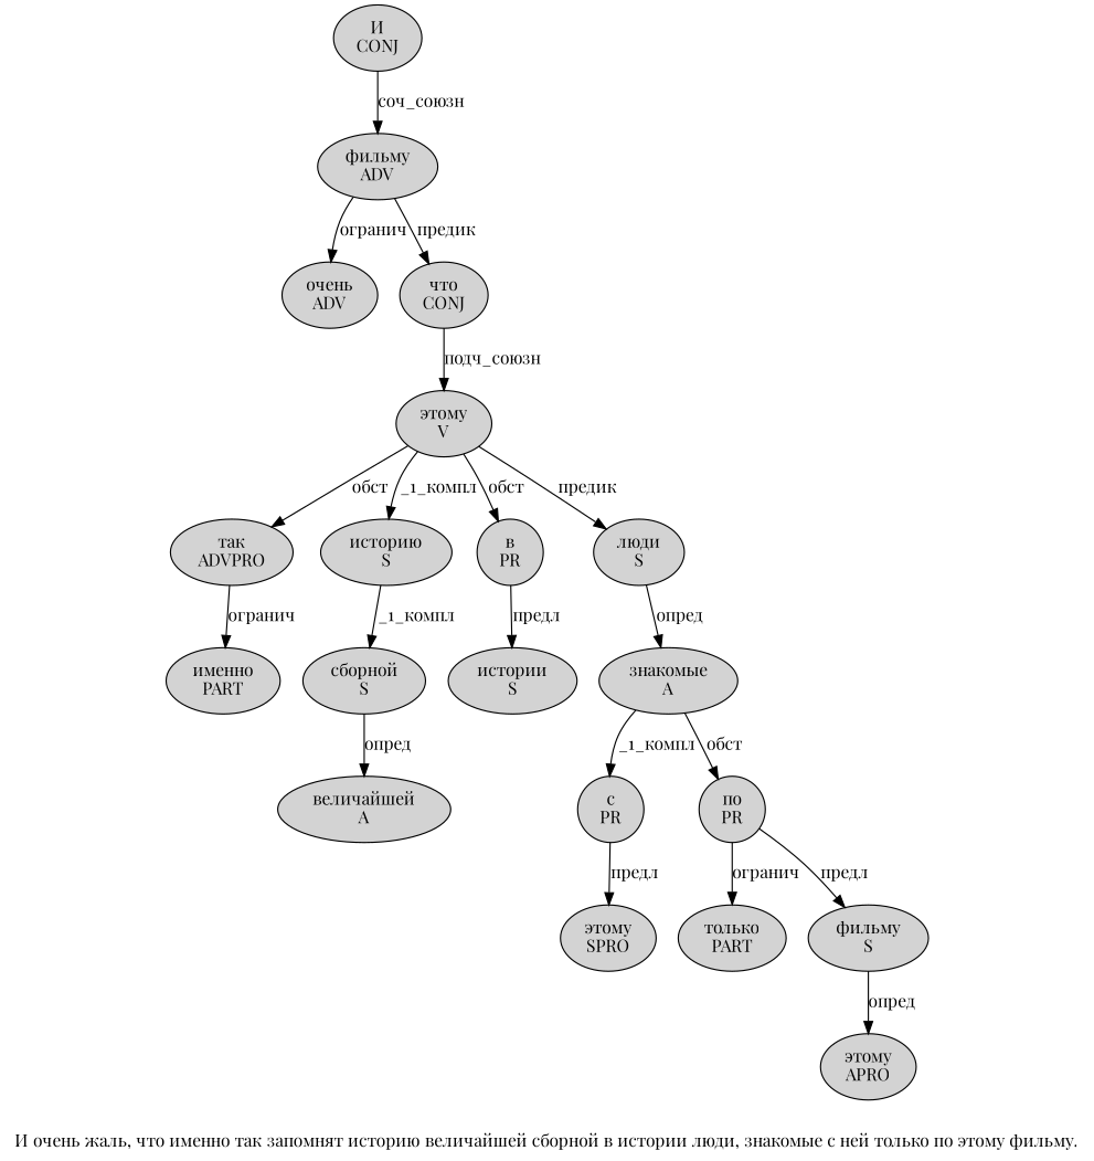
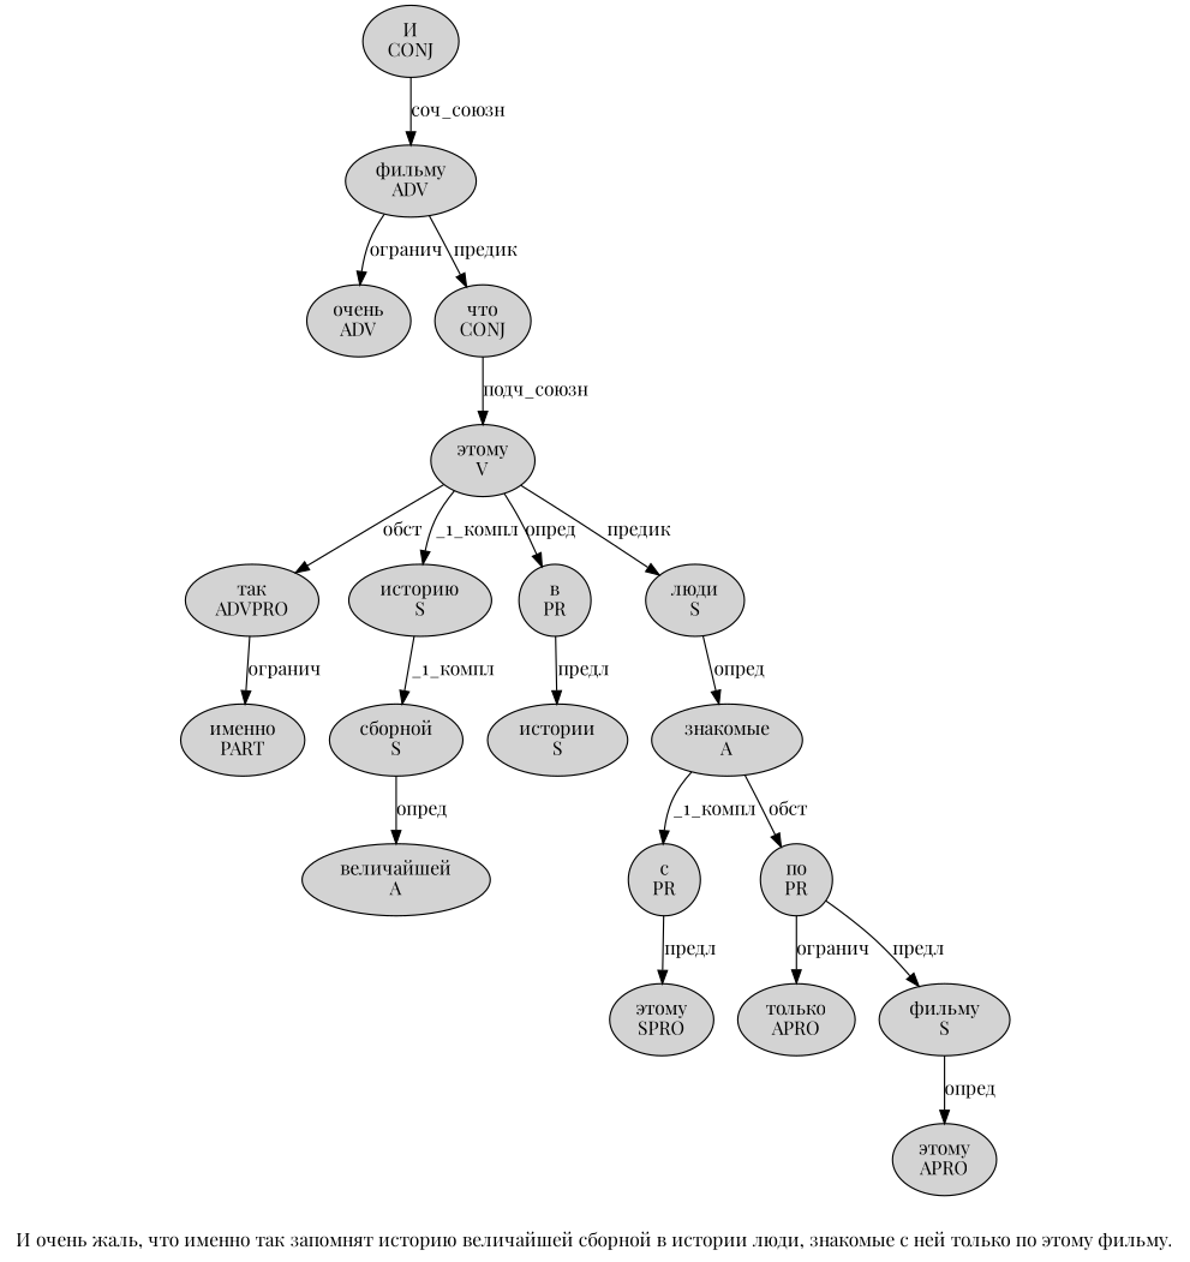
  digraph {
    fontname="Playfair Display"
    label="И очень жаль, что именно так запомнят историю величайшей сборной в истории люди, знакомые с ней только по этому фильму."
    node [fillcolor=lightgray fontname="Playfair Display" penwidth=1 shape=ellipse style=filled]
    edge [fontname="Playfair Display"]
    n1 [label="И\nCONJ"]
    n2 [label="фильму\nADV"]
    n3 [label="очень\nADV"]
    n4 [label="что\nCONJ"]
    n5 [label="этому\nV"]
    n6 [label="так\nADVPRO"]
    n7 [label="историю\nS"]
    n8 [label="в\nPR"]
    n9 [label="люди\nS"]
    n10 [label="именно\nPART"]
    n11 [label="сборной\nS"]
    n12 [label="истории\nS"]
    n13 [label="знакомые\nA"]
    n14 [label="величайшей\nA"]
    n15 [label="с\nPR"]
    n16 [label="по\nPR"]
    n17 [label="этому\nSPRO"]
-   n18 [label="только\nPART"]
+   n18 [label="только\nAPRO"]
    n19 [label="фильму\nS"]
    n20 [label="этому\nAPRO"]
    n1 -> n2 [label="соч_союзн"]
    n2 -> n3 [label="огранич"]
    n2 -> n4 [label="предик"]
    n4 -> n5 [label="подч_союзн"]
    n5 -> n6 [label="обст"]
    n5 -> n7 [label="_1_компл"]
-   n5 -> n8 [label="обст"]
+   n5 -> n8 [label="опред"]
    n5 -> n9 [label="предик"]
    n6 -> n10 [label="огранич"]
    n7 -> n11 [label="_1_компл"]
    n8 -> n12 [label="предл"]
    n9 -> n13 [label="опред"]
    n11 -> n14 [label="опред"]
    n13 -> n15 [label="_1_компл"]
    n13 -> n16 [label="обст"]
    n15 -> n17 [label="предл"]
    n16 -> n18 [label="огранич"]
    n16 -> n19 [label="предл"]
    n19 -> n20 [label="опред"]
  }
